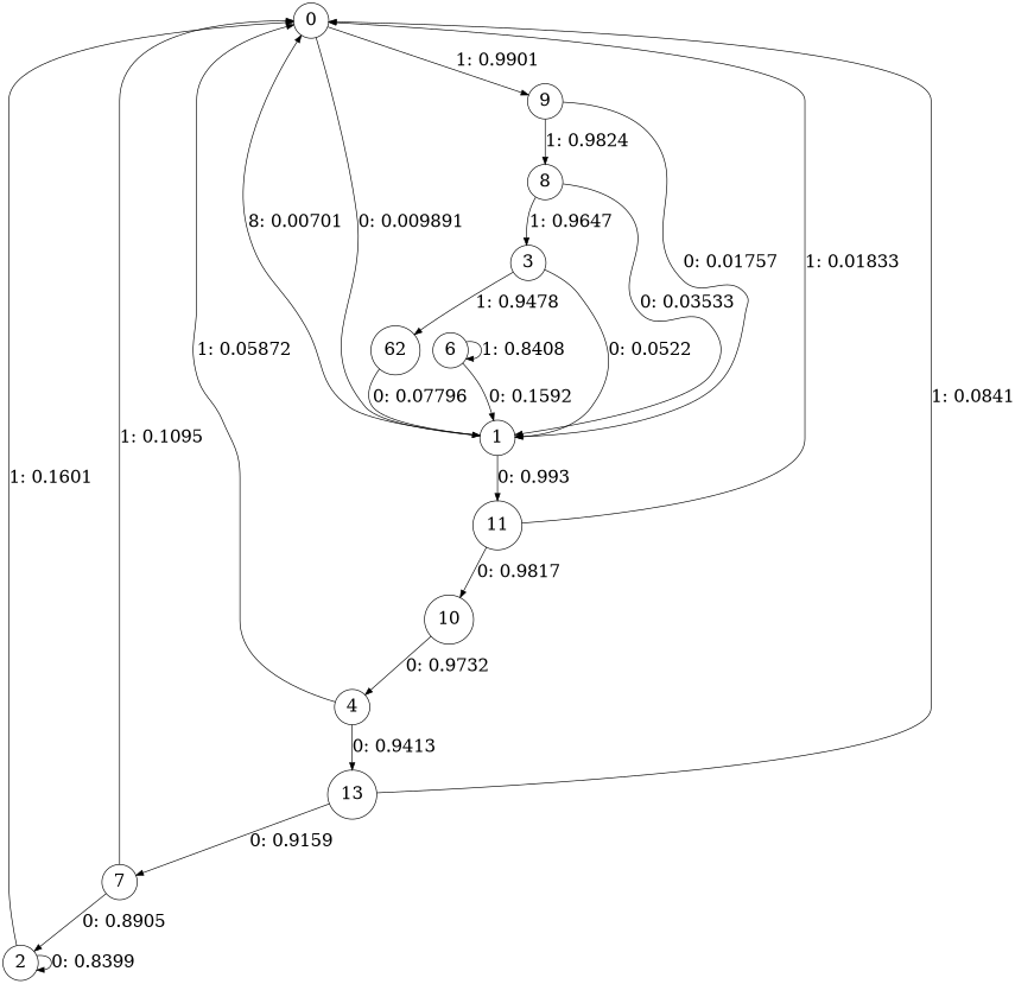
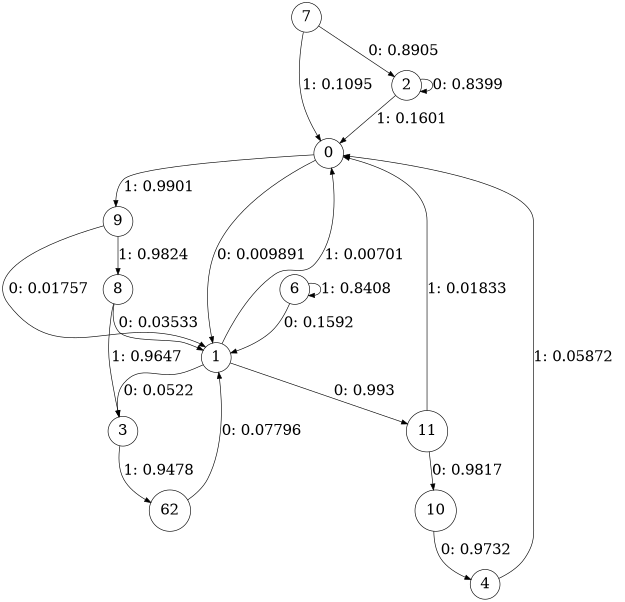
  digraph {
    node [fontsize=24 shape=circle]
    edge [fontsize=24]
    0
    1
    9
    11
    8
    10
    3
    4
    2
    n10 [label=62]
-   13
    7
    6
    0 -> 1 [label="0: 0.009891  "]
    0 -> 9 [label="1: 0.9901   "]
-   1 -> 0 [label="8: 0.00701  "]
+   1 -> 0 [label="1: 0.00701  "]
    1 -> 11 [label="0: 0.993    "]
    9 -> 1 [label="0: 0.01757  "]
    9 -> 8 [label="1: 0.9824   "]
    11 -> 0 [label="1: 0.01833  "]
    11 -> 10 [label="0: 0.9817   "]
    8 -> 1 [label="0: 0.03533  "]
    8 -> 3 [label="1: 0.9647   "]
    10 -> 4 [label="0: 0.9732   "]
-   3 -> 1 [label="0: 0.0522   "]
+   1 -> 3 [label="0: 0.0522   "]
    3 -> n10 [label="1: 0.9478   "]
    4 -> 0 [label="1: 0.05872  "]
-   4 -> 13 [label="0: 0.9413   "]
    2 -> 0 [label="1: 0.1601   "]
    2 -> 2 [label="0: 0.8399   "]
    n10 -> 1 [label="0: 0.07796  "]
-   13 -> 0 [label="1: 0.0841   "]
-   13 -> 7 [label="0: 0.9159   "]
    7 -> 0 [label="1: 0.1095   "]
    7 -> 2 [label="0: 0.8905   "]
    6 -> 1 [label="0: 0.1592   "]
    6 -> 6 [label="1: 0.8408   "]
  }
